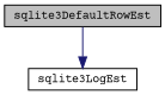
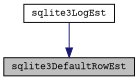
  digraph {
    rankdir=TB
    fontname="Courier Prime"
    node [color=black fontname="Courier Prime" fontsize=10 shape=record style=filled]
    n1 [fillcolor=grey75 fontcolor=black height=0.2 label=sqlite3DefaultRowEst width=0.4]
    n2 [fillcolor=white height=0.2 label=sqlite3LogEst width=0.4]
-   n1 -> n2 [color=midnightblue fontname="Courier Prime" fontsize=10 labelfontname=FreeSans labelfontsize=10 style=solid]
+   n2 -> n1 [color=midnightblue fontname="Courier Prime" fontsize=10 labelfontname=FreeSans labelfontsize=10 style=solid]
  }
